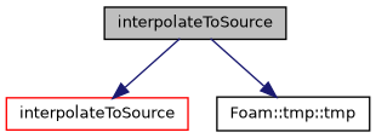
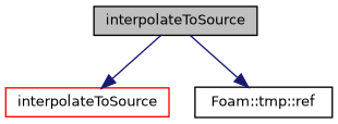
  digraph {
    rankdir=TB
    node [color=black fontname=Helvetica fontsize=10 shape=record]
    edge [color=midnightblue fontname=Helvetica fontsize=10 labelfontname=Helvetica labelfontsize=10 style=solid]
    n1 [fillcolor=grey75 fontcolor=black height=0.2 label=interpolateToSource style=filled width=0.4]
    n2 [color=red height=0.2 label=interpolateToSource width=0.4]
-   n3 [height=0.2 label="Foam::tmp::tmp" width=0.4]
+   n3 [height=0.2 label="Foam::tmp::ref" width=0.4]
    n1 -> n2
    n1 -> n3
  }
